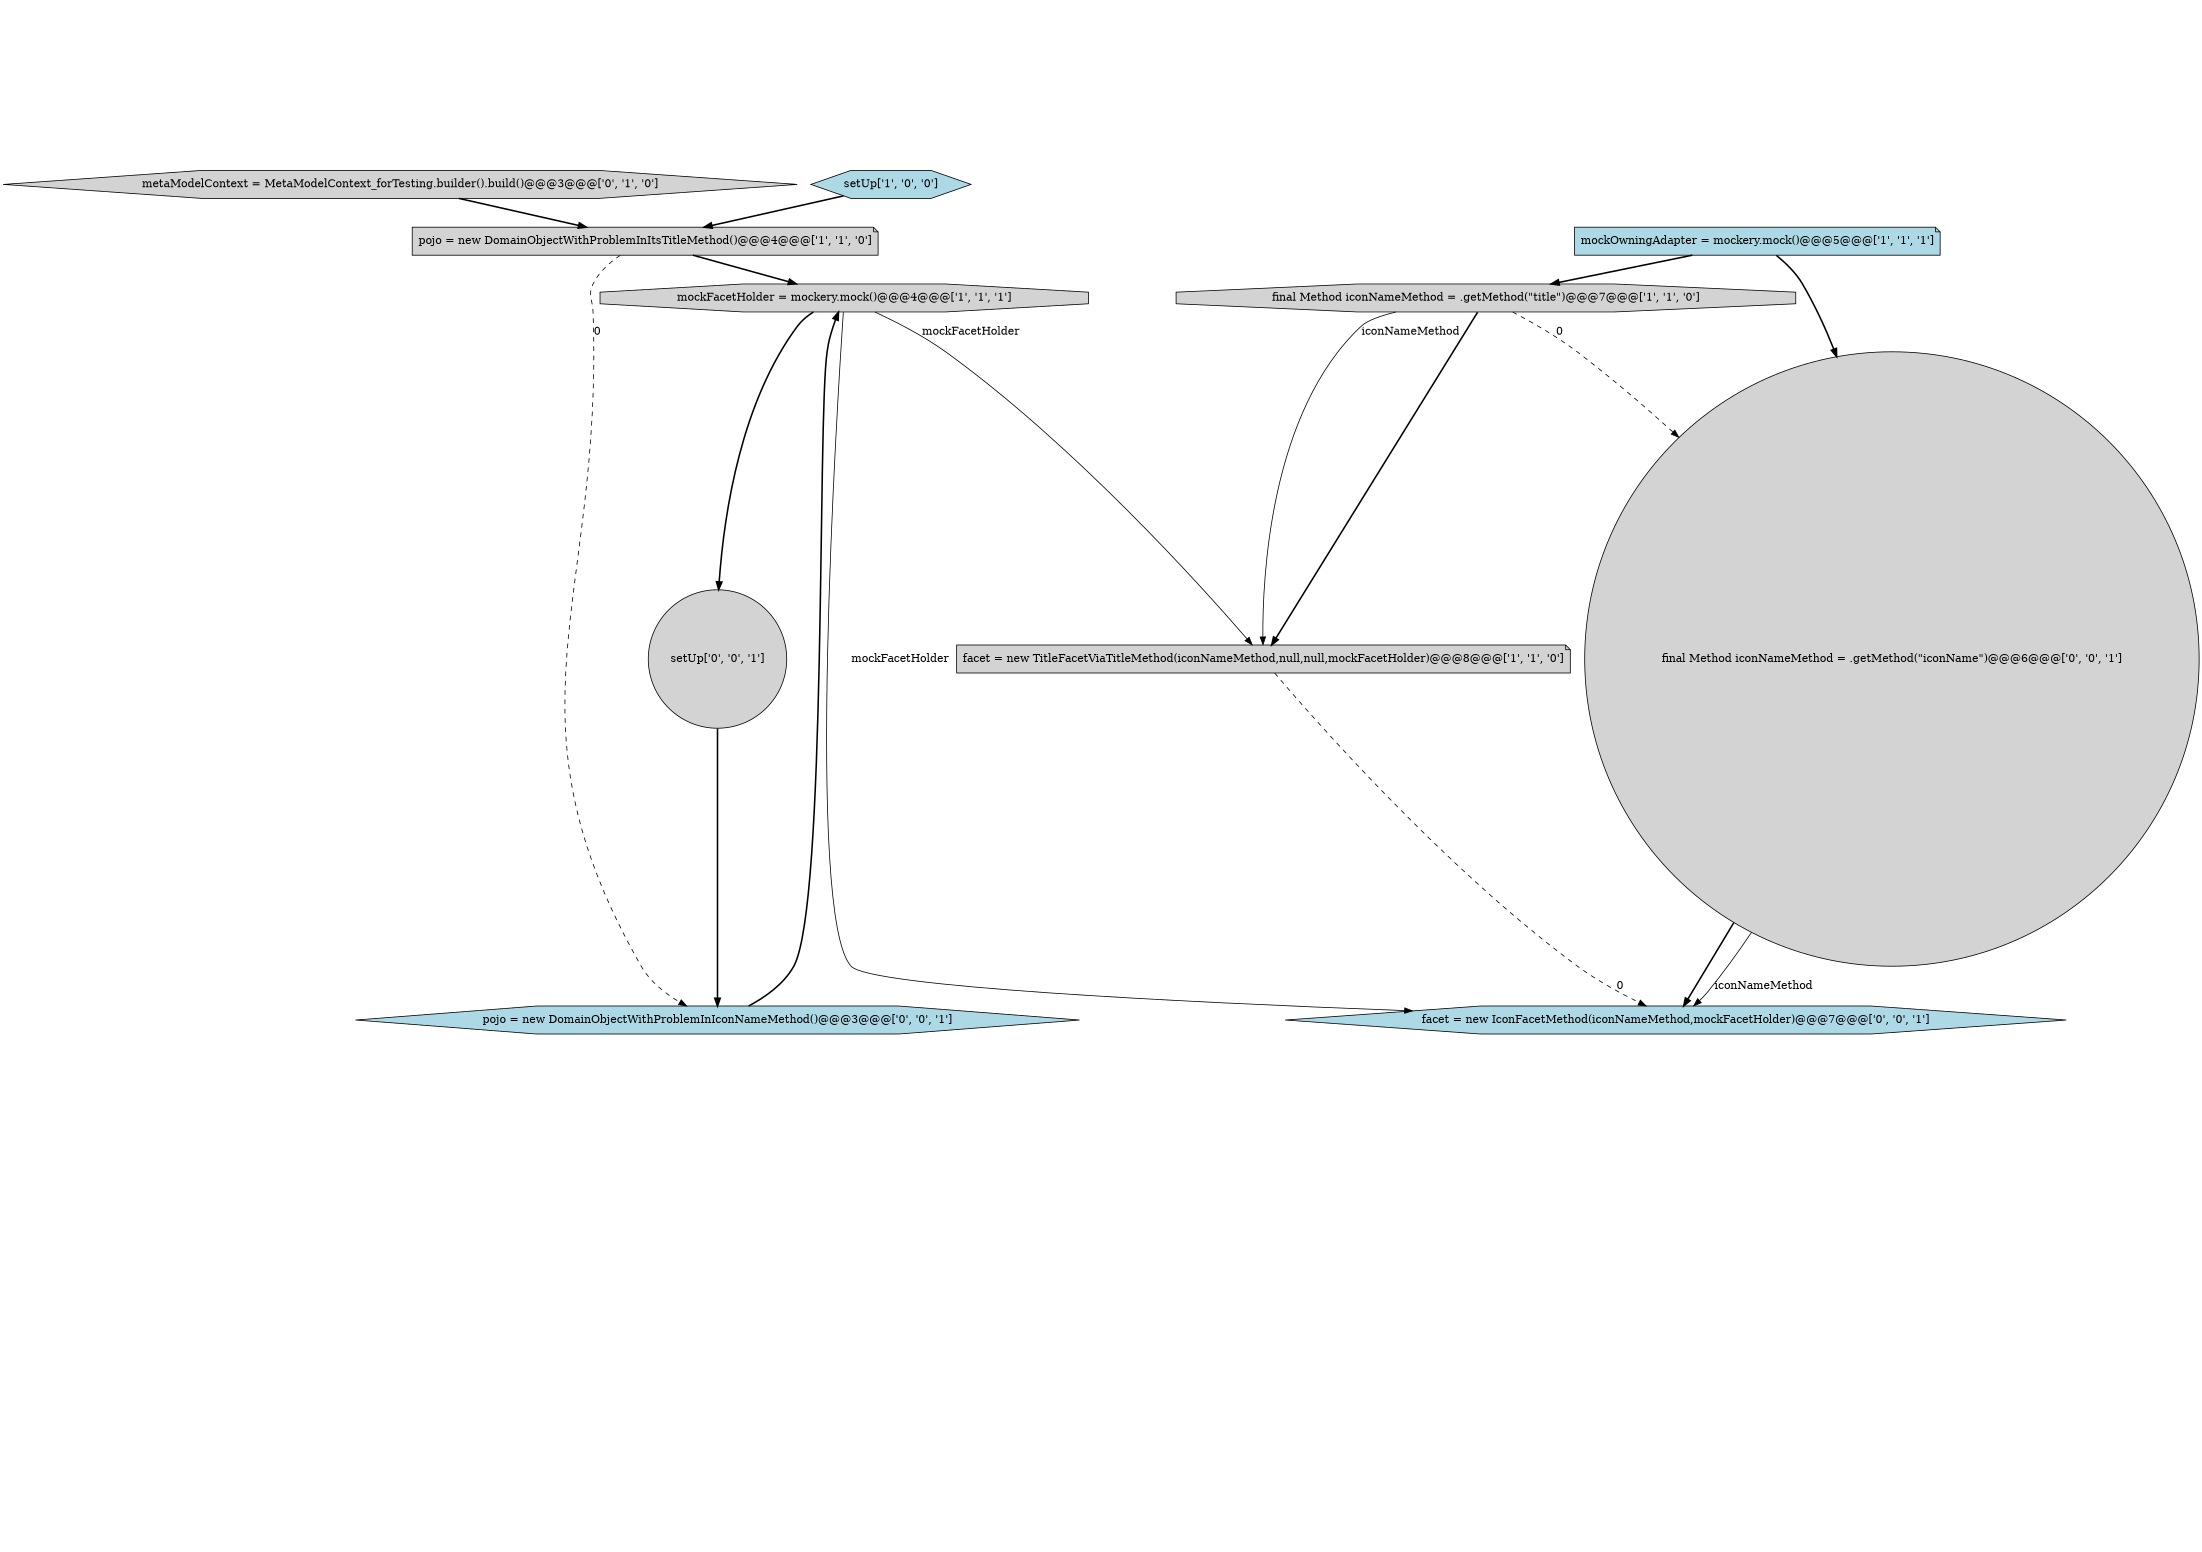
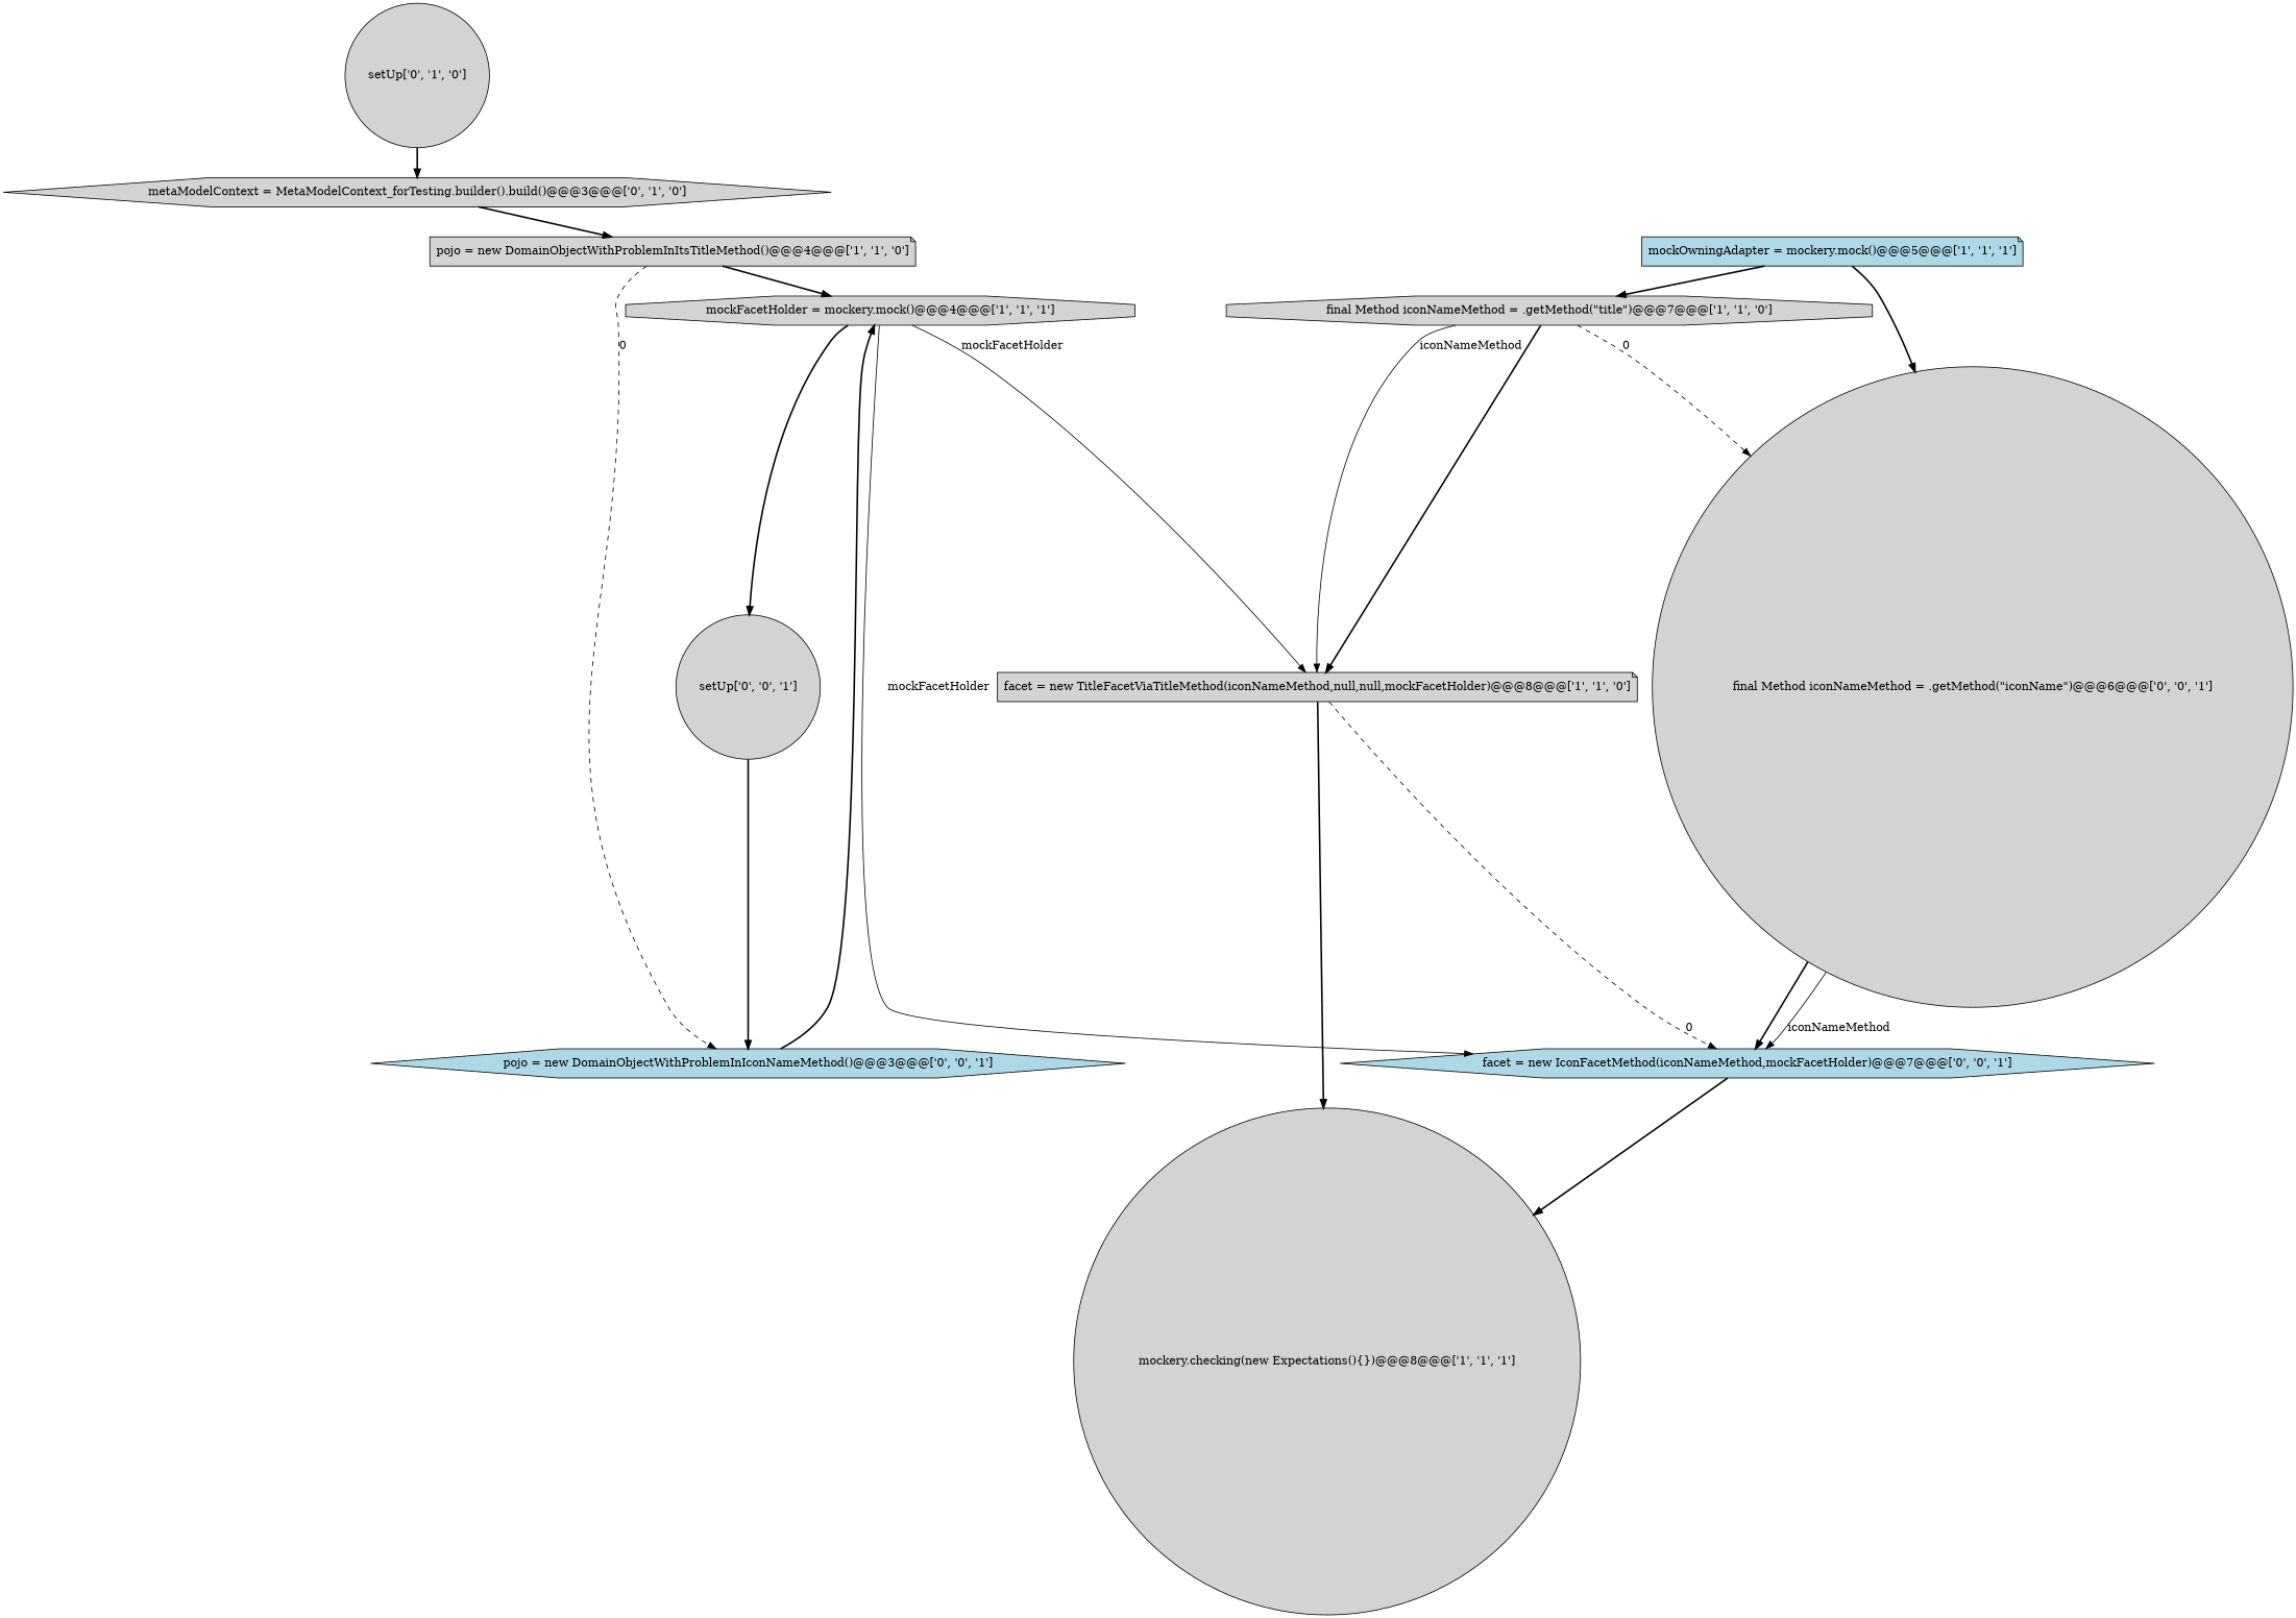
  digraph {
    node [fillcolor=lightgrey shape=circle style=filled]
    edge [style=bold]
    n1 [label="final Method iconNameMethod = .getMethod(\"iconName\")@@@6@@@['0', '0', '1']"]
    n2 [fillcolor=lightblue label="facet = new IconFacetMethod(iconNameMethod,mockFacetHolder)@@@7@@@['0', '0', '1']" shape=hexagon]
+   n3 [label="mockery.checking(new Expectations(){})@@@8@@@['1', '1', '1']"]
    n4 [label="pojo = new DomainObjectWithProblemInItsTitleMethod()@@@4@@@['1', '1', '0']" shape=note]
    n5 [label="mockFacetHolder = mockery.mock()@@@4@@@['1', '1', '1']" shape=octagon]
    n6 [fillcolor=lightblue label="pojo = new DomainObjectWithProblemInIconNameMethod()@@@3@@@['0', '0', '1']" shape=hexagon]
    n7 [label="facet = new TitleFacetViaTitleMethod(iconNameMethod,null,null,mockFacetHolder)@@@8@@@['1', '1', '0']" shape=note]
    n8 [label="setUp['0', '0', '1']"]
    n9 [label="metaModelContext = MetaModelContext_forTesting.builder().build()@@@3@@@['0', '1', '0']" shape=hexagon]
    n10 [fillcolor=lightblue label="mockOwningAdapter = mockery.mock()@@@5@@@['1', '1', '1']" shape=note]
    n11 [label="final Method iconNameMethod = .getMethod(\"title\")@@@7@@@['1', '1', '0']" shape=octagon]
-   n12 [fillcolor=lightblue label="setUp['1', '0', '0']" shape=hexagon]
+   n13 [label="setUp['0', '1', '0']"]
    n1 -> n2
    n1 -> n2 [label=iconNameMethod style=solid]
+   n2 -> n3
    n4 -> n5
    n4 -> n6 [label=0 style=dashed]
    n5 -> n2 [label=mockFacetHolder style=solid]
    n5 -> n7 [label=mockFacetHolder style=solid]
    n5 -> n8
    n6 -> n5
    n7 -> n2 [label=0 style=dashed]
+   n7 -> n3
    n8 -> n6
    n9 -> n4
    n10 -> n1
    n10 -> n11
    n11 -> n1 [label=0 style=dashed]
    n11 -> n7
    n11 -> n7 [label=iconNameMethod style=solid]
-   n12 -> n4
+   n13 -> n9
  }
